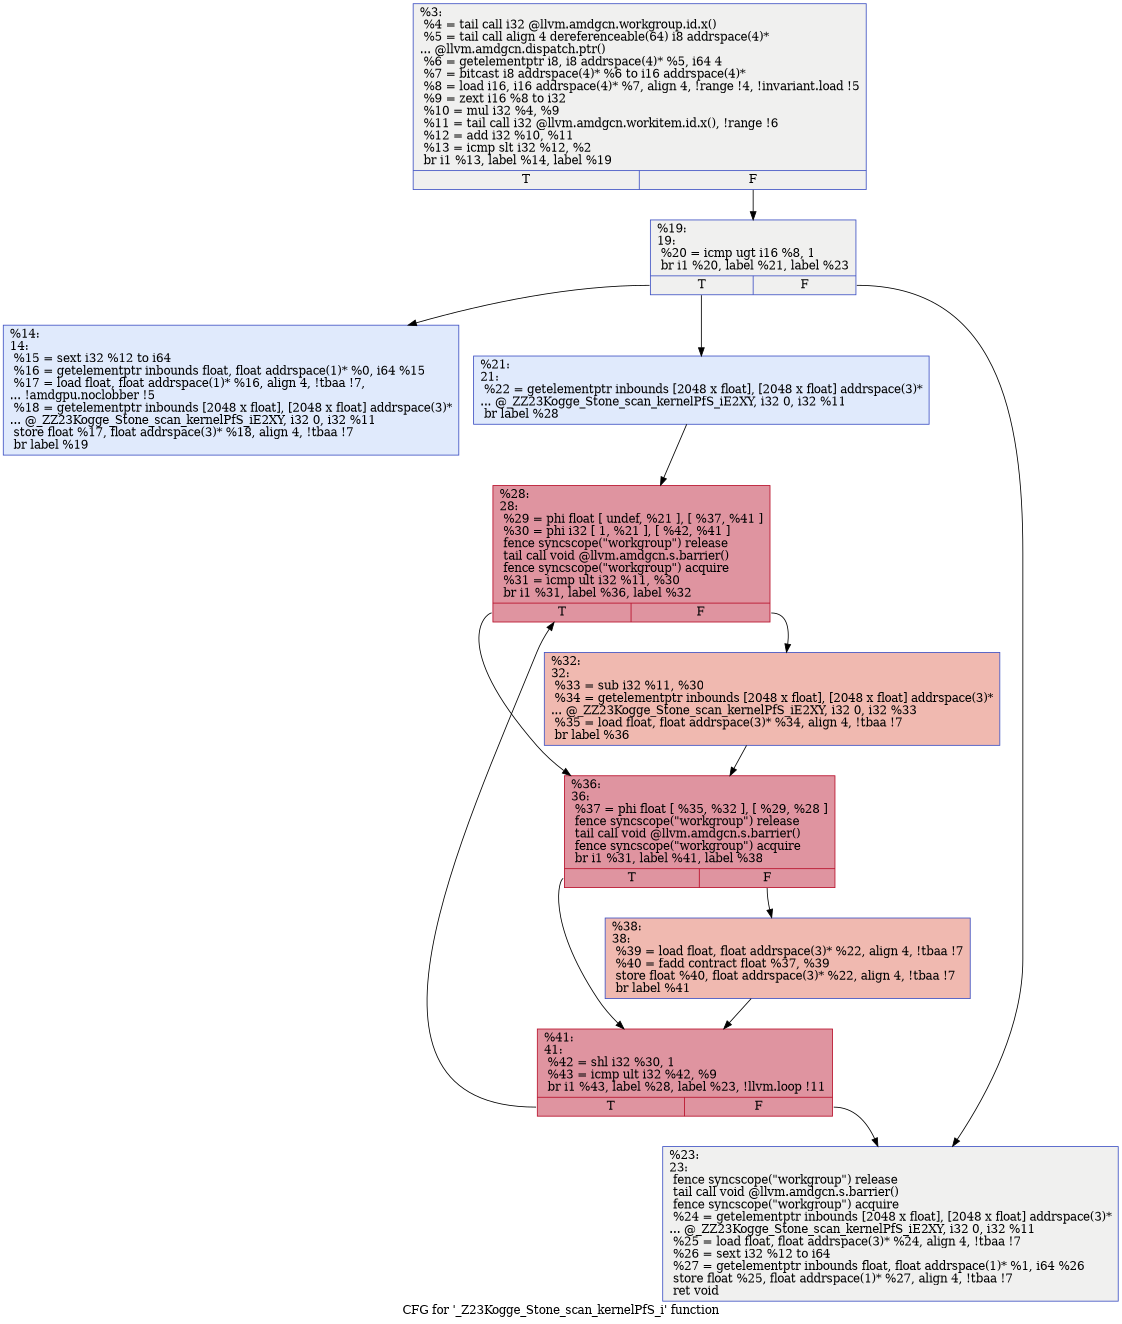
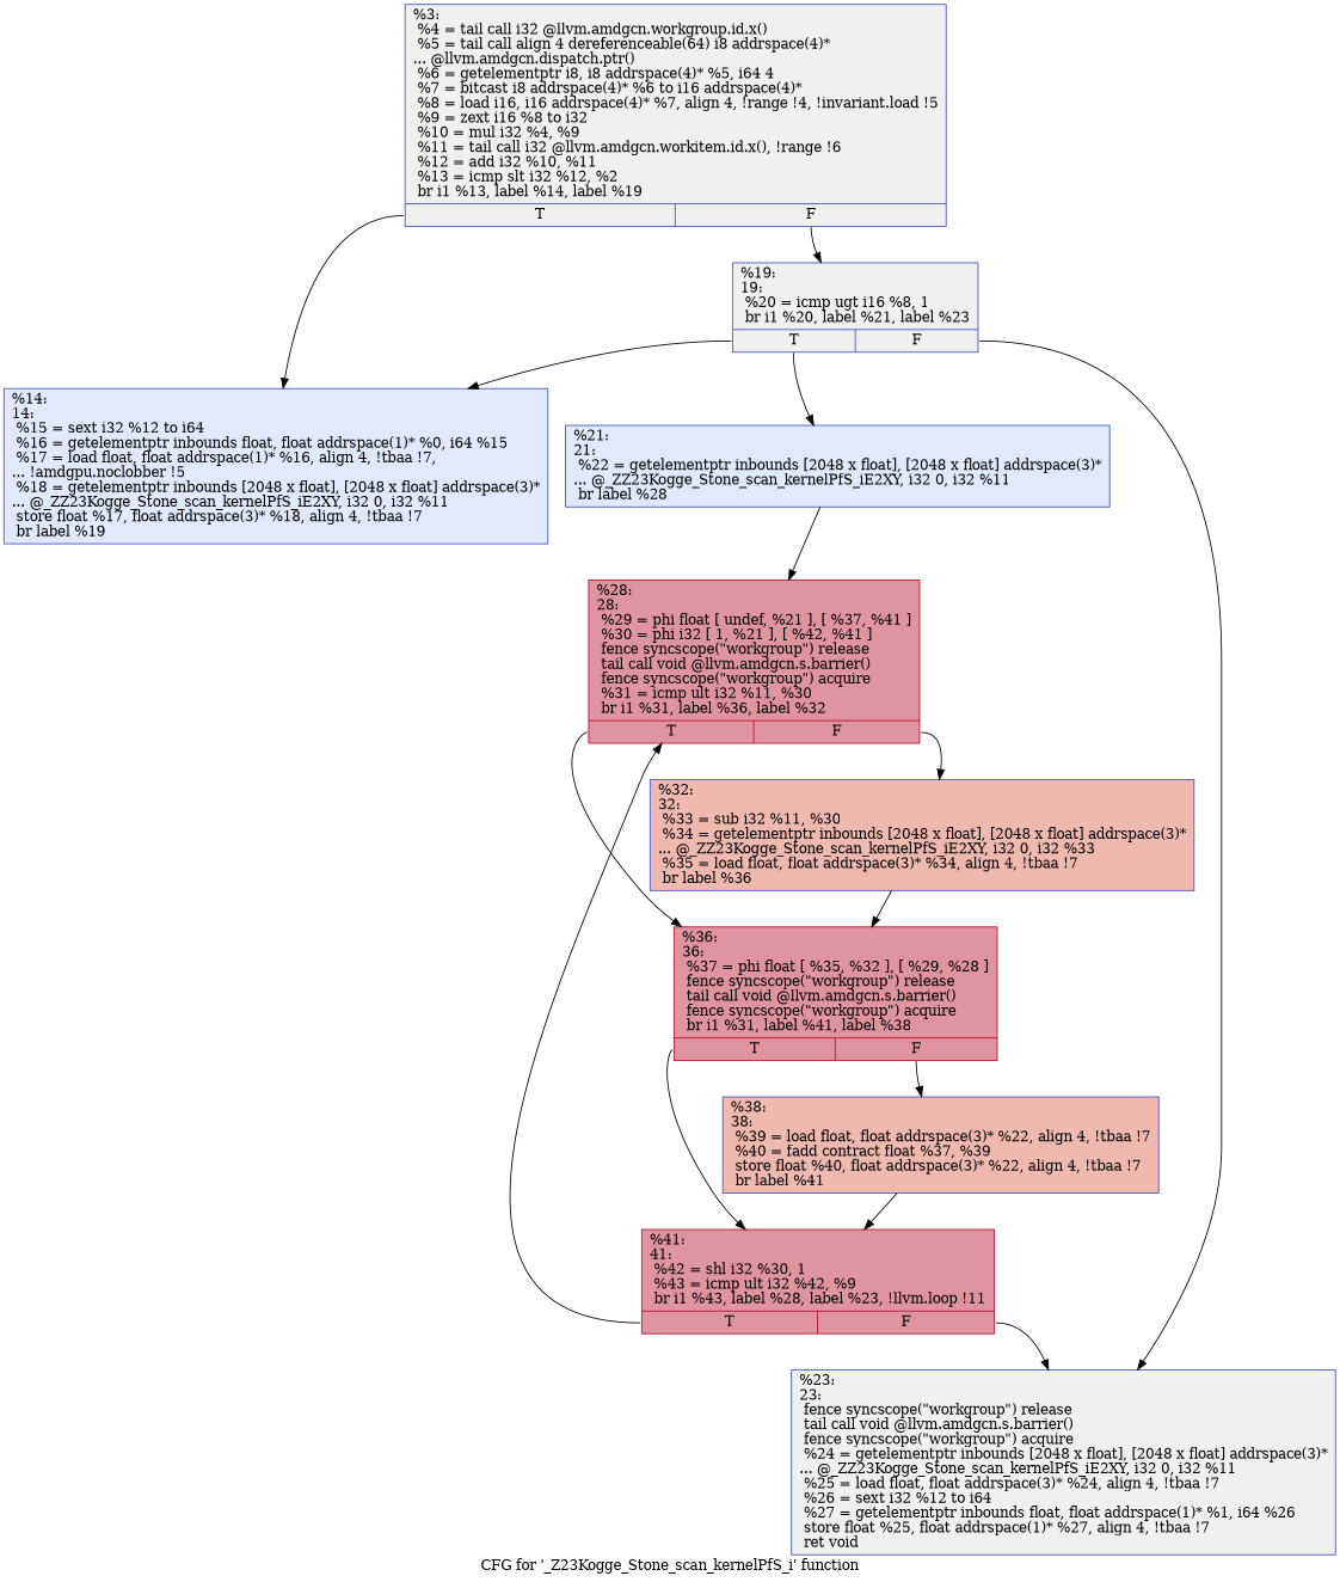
  digraph {
    label="CFG for '_Z23Kogge_Stone_scan_kernelPfS_i' function"
    node [color="#3d50c3ff" fillcolor="#dedcdb70" shape=record style=filled]
    edge [tailport=s0]
    n1 [label="{%3:\l  %4 = tail call i32 @llvm.amdgcn.workgroup.id.x()\l  %5 = tail call align 4 dereferenceable(64) i8 addrspace(4)*\l... @llvm.amdgcn.dispatch.ptr()\l  %6 = getelementptr i8, i8 addrspace(4)* %5, i64 4\l  %7 = bitcast i8 addrspace(4)* %6 to i16 addrspace(4)*\l  %8 = load i16, i16 addrspace(4)* %7, align 4, !range !4, !invariant.load !5\l  %9 = zext i16 %8 to i32\l  %10 = mul i32 %4, %9\l  %11 = tail call i32 @llvm.amdgcn.workitem.id.x(), !range !6\l  %12 = add i32 %10, %11\l  %13 = icmp slt i32 %12, %2\l  br i1 %13, label %14, label %19\l|{<s0>T|<s1>F}}"]
    n2 [fillcolor="#b9d0f970" label="{%14:\l14:                                               \l  %15 = sext i32 %12 to i64\l  %16 = getelementptr inbounds float, float addrspace(1)* %0, i64 %15\l  %17 = load float, float addrspace(1)* %16, align 4, !tbaa !7,\l... !amdgpu.noclobber !5\l  %18 = getelementptr inbounds [2048 x float], [2048 x float] addrspace(3)*\l... @_ZZ23Kogge_Stone_scan_kernelPfS_iE2XY, i32 0, i32 %11\l  store float %17, float addrspace(3)* %18, align 4, !tbaa !7\l  br label %19\l}"]
    n3 [label="{%19:\l19:                                               \l  %20 = icmp ugt i16 %8, 1\l  br i1 %20, label %21, label %23\l|{<s0>T|<s1>F}}"]
    n4 [fillcolor="#b9d0f970" label="{%21:\l21:                                               \l  %22 = getelementptr inbounds [2048 x float], [2048 x float] addrspace(3)*\l... @_ZZ23Kogge_Stone_scan_kernelPfS_iE2XY, i32 0, i32 %11\l  br label %28\l}"]
    n5 [label="{%23:\l23:                                               \l  fence syncscope(\"workgroup\") release\l  tail call void @llvm.amdgcn.s.barrier()\l  fence syncscope(\"workgroup\") acquire\l  %24 = getelementptr inbounds [2048 x float], [2048 x float] addrspace(3)*\l... @_ZZ23Kogge_Stone_scan_kernelPfS_iE2XY, i32 0, i32 %11\l  %25 = load float, float addrspace(3)* %24, align 4, !tbaa !7\l  %26 = sext i32 %12 to i64\l  %27 = getelementptr inbounds float, float addrspace(1)* %1, i64 %26\l  store float %25, float addrspace(1)* %27, align 4, !tbaa !7\l  ret void\l}"]
    n6 [color="#b70d28ff" fillcolor="#b70d2870" label="{%28:\l28:                                               \l  %29 = phi float [ undef, %21 ], [ %37, %41 ]\l  %30 = phi i32 [ 1, %21 ], [ %42, %41 ]\l  fence syncscope(\"workgroup\") release\l  tail call void @llvm.amdgcn.s.barrier()\l  fence syncscope(\"workgroup\") acquire\l  %31 = icmp ult i32 %11, %30\l  br i1 %31, label %36, label %32\l|{<s0>T|<s1>F}}"]
    n7 [color="#b70d28ff" fillcolor="#b70d2870" label="{%36:\l36:                                               \l  %37 = phi float [ %35, %32 ], [ %29, %28 ]\l  fence syncscope(\"workgroup\") release\l  tail call void @llvm.amdgcn.s.barrier()\l  fence syncscope(\"workgroup\") acquire\l  br i1 %31, label %41, label %38\l|{<s0>T|<s1>F}}"]
    n8 [fillcolor="#de614d70" label="{%32:\l32:                                               \l  %33 = sub i32 %11, %30\l  %34 = getelementptr inbounds [2048 x float], [2048 x float] addrspace(3)*\l... @_ZZ23Kogge_Stone_scan_kernelPfS_iE2XY, i32 0, i32 %33\l  %35 = load float, float addrspace(3)* %34, align 4, !tbaa !7\l  br label %36\l}"]
    n9 [color="#b70d28ff" fillcolor="#b70d2870" label="{%41:\l41:                                               \l  %42 = shl i32 %30, 1\l  %43 = icmp ult i32 %42, %9\l  br i1 %43, label %28, label %23, !llvm.loop !11\l|{<s0>T|<s1>F}}"]
    n10 [fillcolor="#de614d70" label="{%38:\l38:                                               \l  %39 = load float, float addrspace(3)* %22, align 4, !tbaa !7\l  %40 = fadd contract float %37, %39\l  store float %40, float addrspace(3)* %22, align 4, !tbaa !7\l  br label %41\l}"]
+   n1 -> n2
    n1 -> n3 [tailport=s1]
    n3 -> n2
    n3 -> n4
    n3 -> n5 [tailport=s1]
    n4 -> n6
    n6 -> n7
    n6 -> n8 [tailport=s1]
    n7 -> n9
    n7 -> n10 [tailport=s1]
    n8 -> n7
    n9 -> n5 [tailport=s1]
    n9 -> n6
    n10 -> n9
  }
